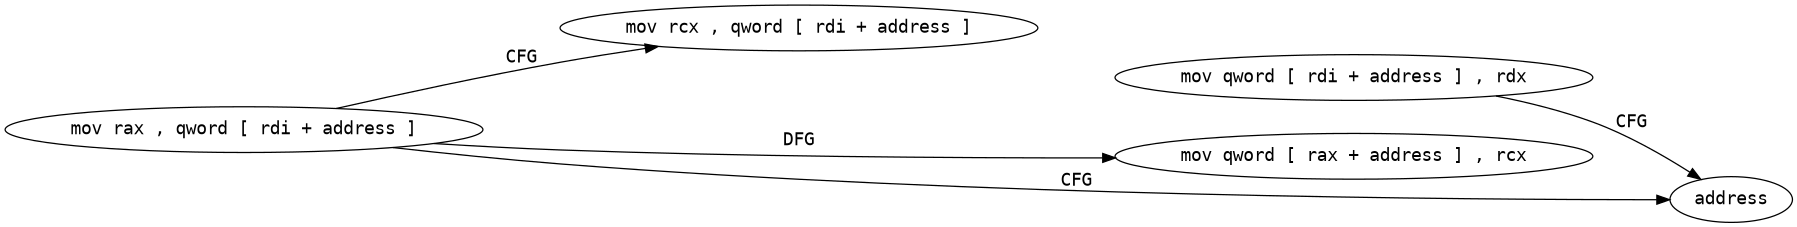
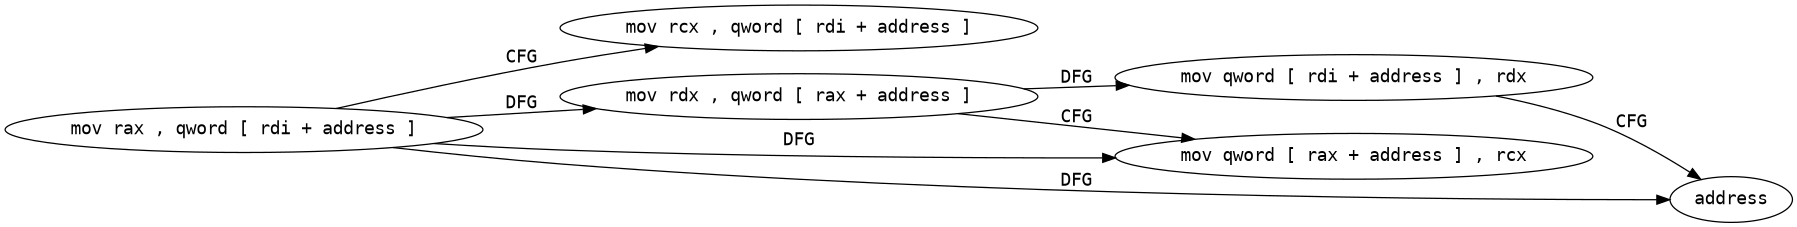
  digraph {
    fontname="DejaVu Sans Mono"
    rankdir=LR
    node [fontname="DejaVu Sans Mono"]
    edge [fontname="DejaVu Sans Mono"]
    n1 [label="mov rax , qword [ rdi + address ]"]
    n2 [label="mov rcx , qword [ rdi + address ]"]
+   n3 [label="mov rdx , qword [ rax + address ]"]
    n4 [label="mov qword [ rax + address ] , rcx"]
    n5 [label=address]
    n6 [label="mov qword [ rdi + address ] , rdx"]
    n1 -> n2 [label=CFG]
+   n1 -> n3 [label=DFG]
    n1 -> n4 [label=DFG]
-   n1 -> n5 [label=CFG]
+   n1 -> n5 [label=DFG]
+   n3 -> n4 [label=CFG]
+   n3 -> n6 [label=DFG]
    n6 -> n5 [label=CFG]
  }
